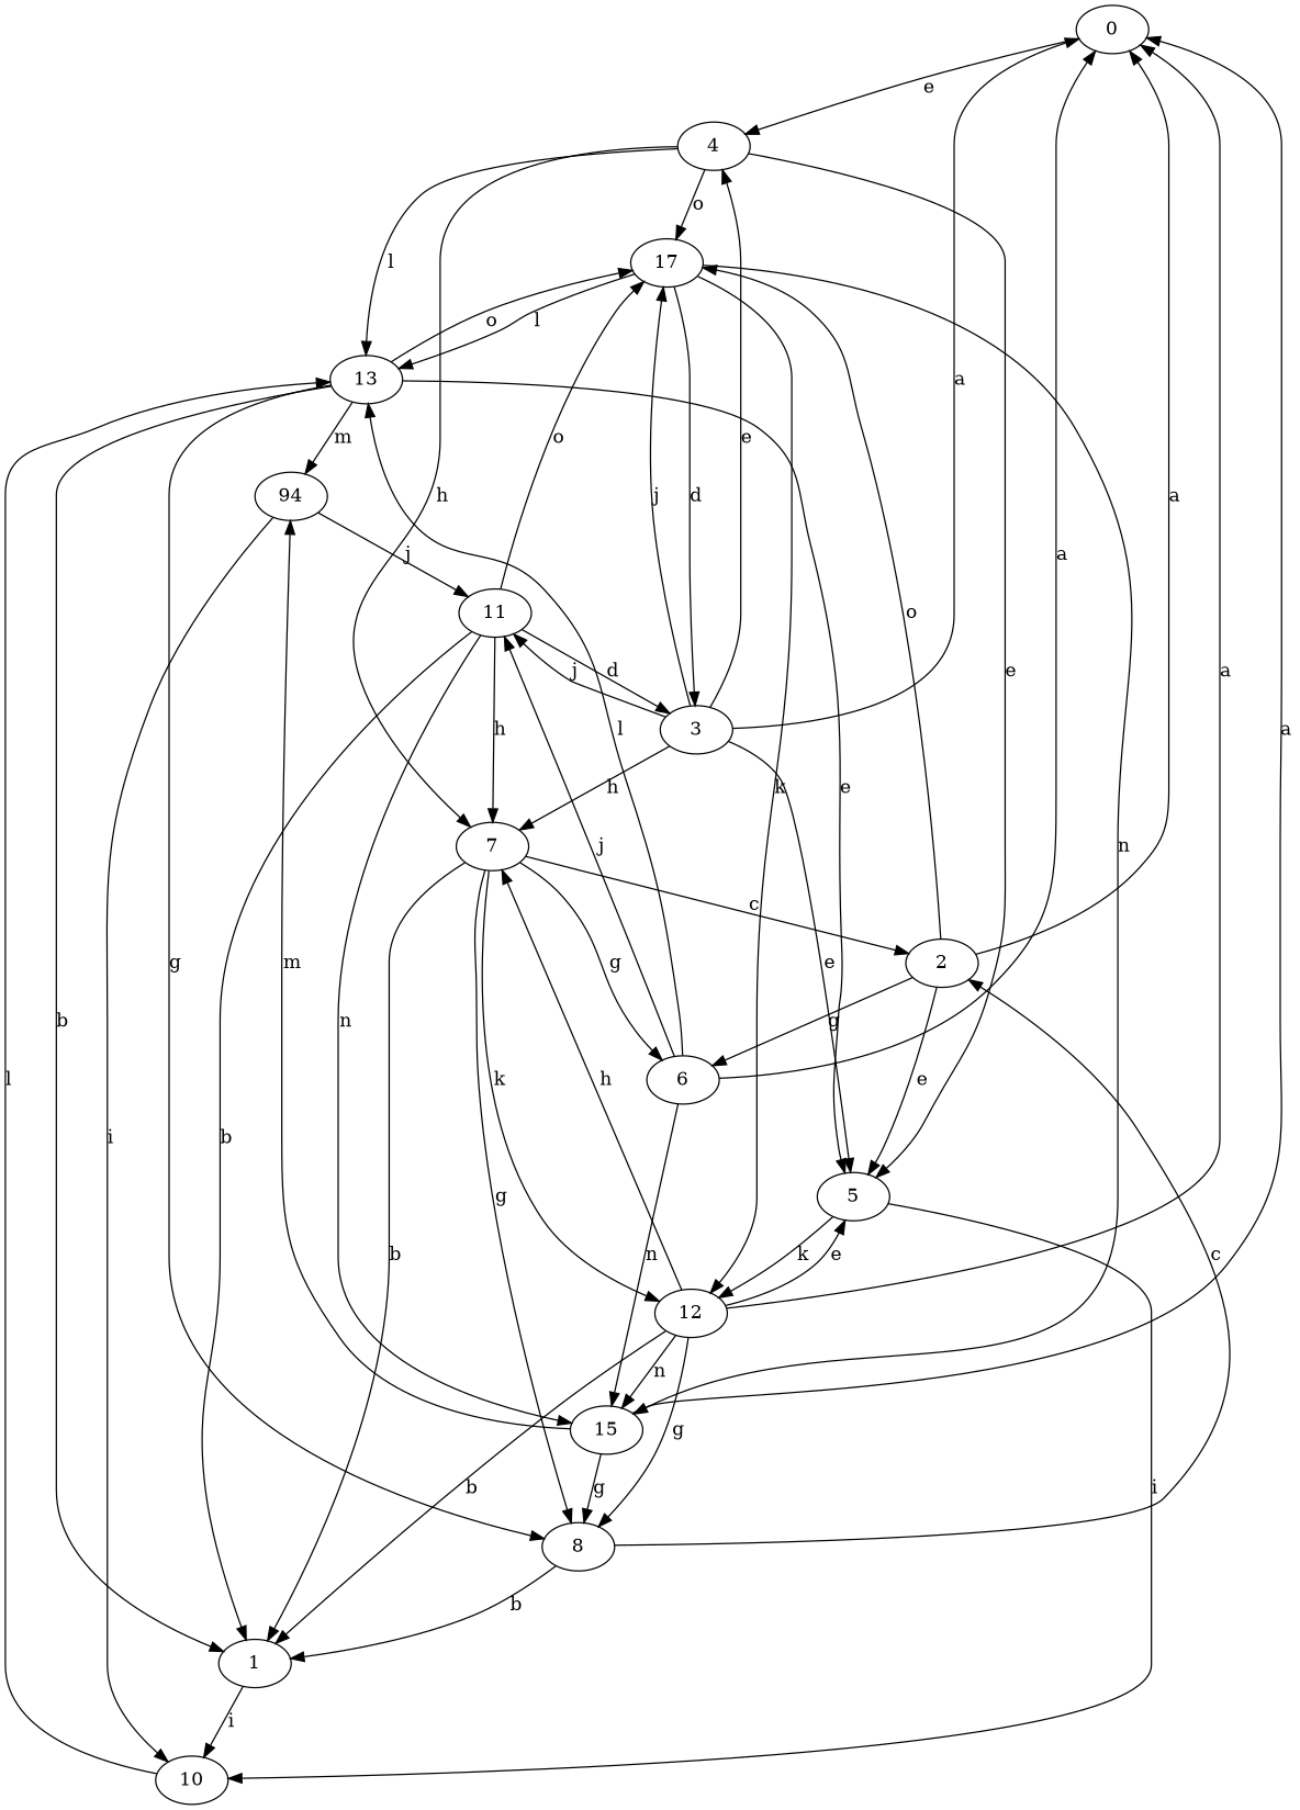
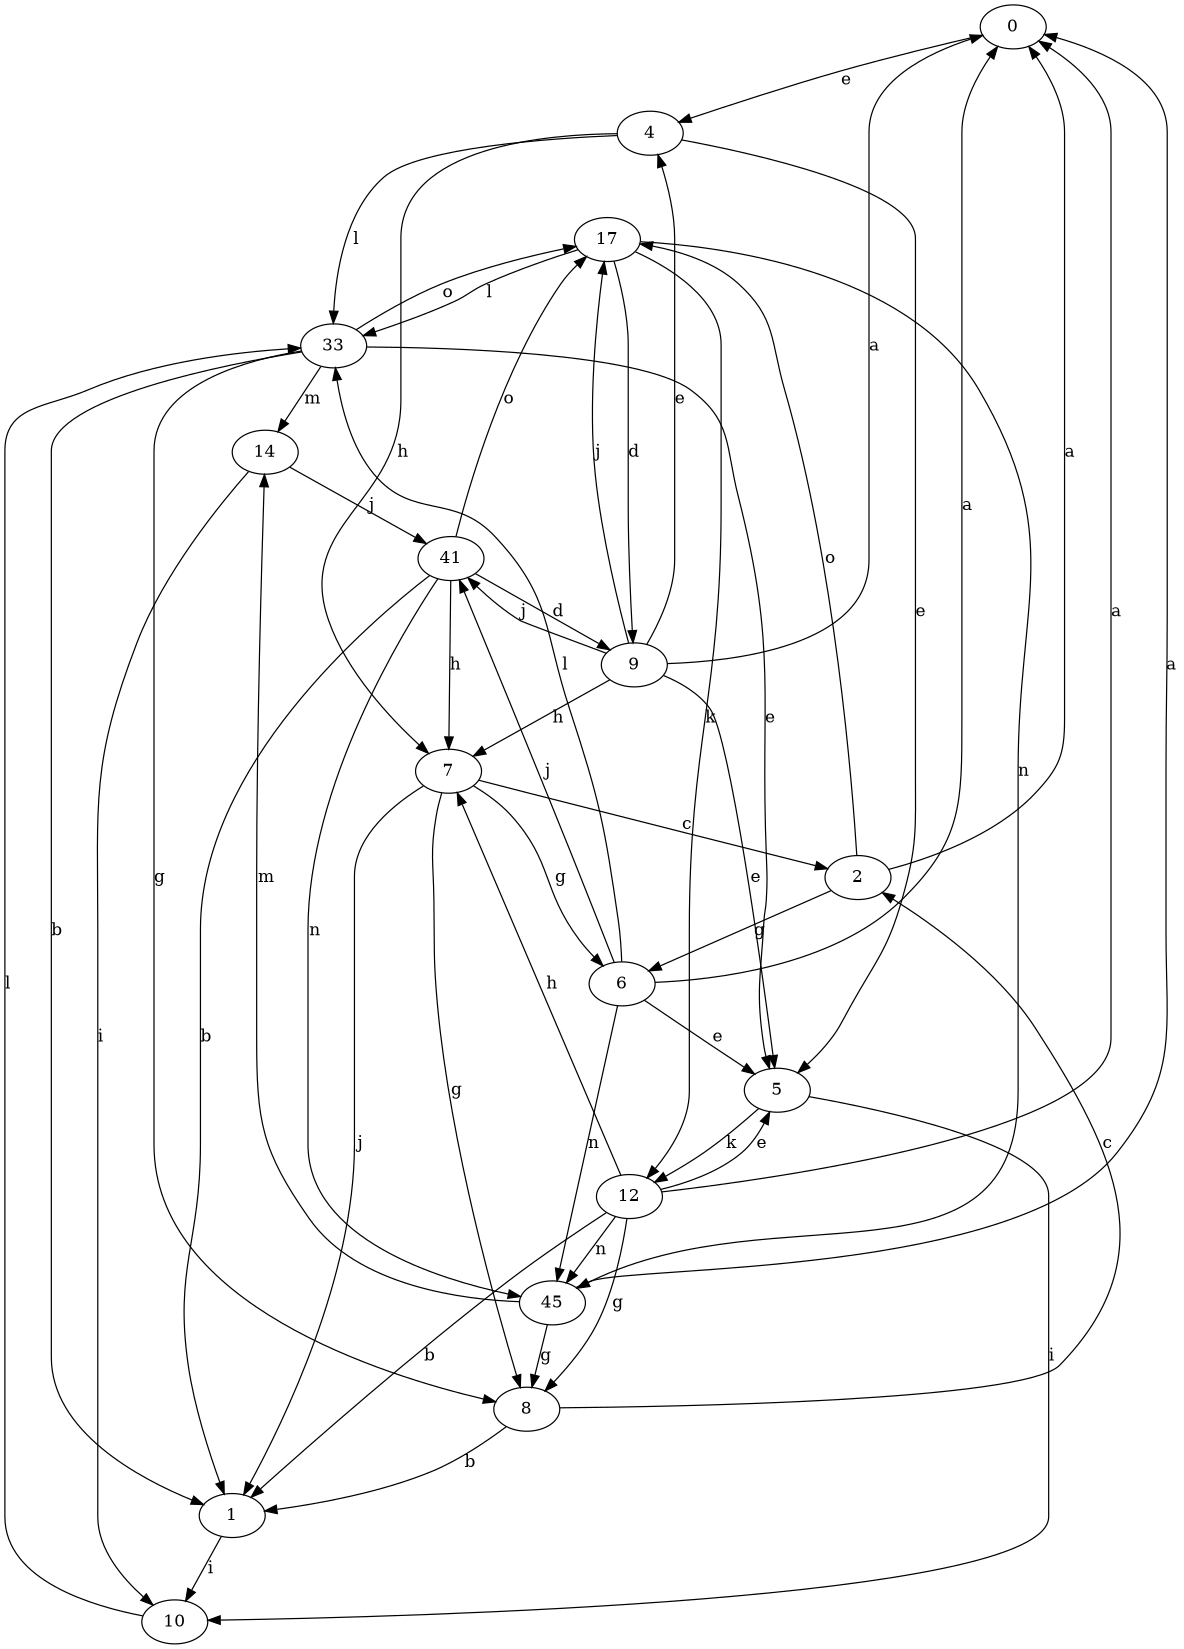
  strict digraph {
    0
    4
    17
    5
    n5 [label=7]
-   13
+   13 [label=33]
    1
    10
    2
    6
-   11
-   15
-   3
+   11 [label=41]
+   15 [label=45]
+   3 [label=9]
    12
    8
-   14 [label=94]
+   14
    0 -> 4 [label=e]
-   4 -> 17 [label=o]
    4 -> 5 [label=e]
    4 -> n5 [label=h]
    4 -> 13 [label=l]
    17 -> 13 [label=l]
    17 -> 15 [label=n]
    17 -> 3 [label=d]
    17 -> 12 [label=k]
    5 -> 10 [label=i]
    5 -> 12 [label=k]
-   n5 -> 1 [label=b]
+   n5 -> 1 [label=j]
    n5 -> 2 [label=c]
    n5 -> 6 [label=g]
-   n5 -> 12 [label=k]
    n5 -> 8 [label=g]
    13 -> 17 [label=o]
    13 -> 5 [label=e]
    13 -> 1 [label=b]
    13 -> 8 [label=g]
    13 -> 14 [label=m]
    1 -> 10 [label=i]
    10 -> 13 [label=l]
    2 -> 0 [label=a]
    2 -> 17 [label=o]
    2 -> 6 [label=g]
    6 -> 0 [label=a]
-   2 -> 5 [label=e]
+   6 -> 5 [label=e]
    6 -> 13 [label=l]
    6 -> 11 [label=j]
    6 -> 15 [label=n]
    11 -> 17 [label=o]
    11 -> n5 [label=h]
    11 -> 1 [label=b]
    11 -> 15 [label=n]
    11 -> 3 [label=d]
    15 -> 0 [label=a]
    15 -> 8 [label=g]
    15 -> 14 [label=m]
    3 -> 0 [label=a]
    3 -> 4 [label=e]
    3 -> 17 [label=j]
    3 -> 5 [label=e]
    3 -> n5 [label=h]
    3 -> 11 [label=j]
    12 -> 0 [label=a]
    12 -> 5 [label=e]
    12 -> n5 [label=h]
    12 -> 1 [label=b]
    12 -> 15 [label=n]
    12 -> 8 [label=g]
    8 -> 1 [label=b]
    8 -> 2 [label=c]
    14 -> 10 [label=i]
    14 -> 11 [label=j]
  }
